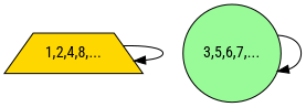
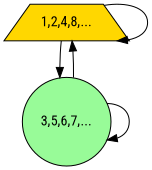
  digraph {
    fontname="Roboto Condensed"
    node [bgcolor=lightgrey color=black style=filled fontname="Roboto Condensed"]
    edge [fontname="Roboto Condensed"]
    n1 [label="1,2,4,8,..." fillcolor=gold shape=trapezium]
    n2 [label="3,5,6,7,..." fillcolor=palegreen shape=circle]
    n1 -> n1
+   n1 -> n2
+   n2 -> n1
    n2 -> n2
  }
